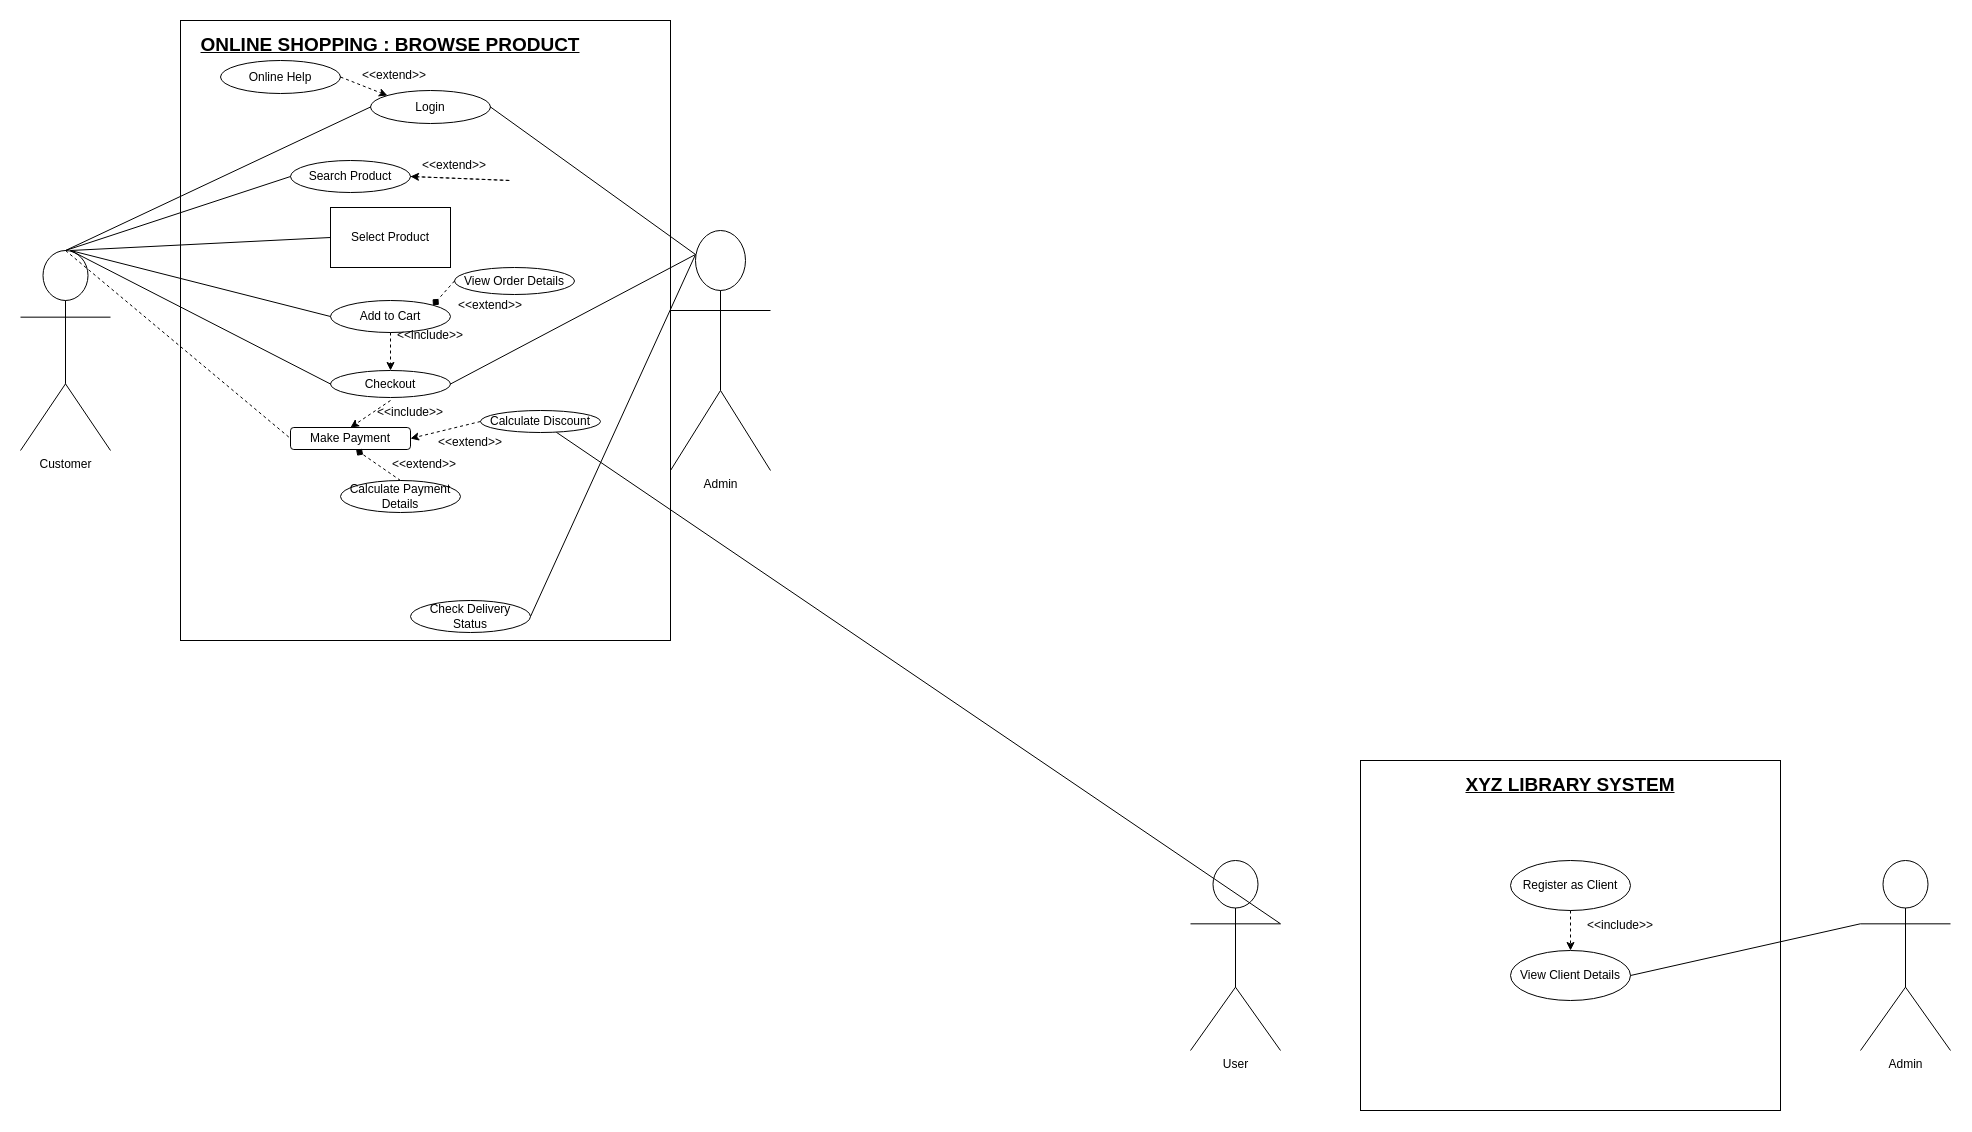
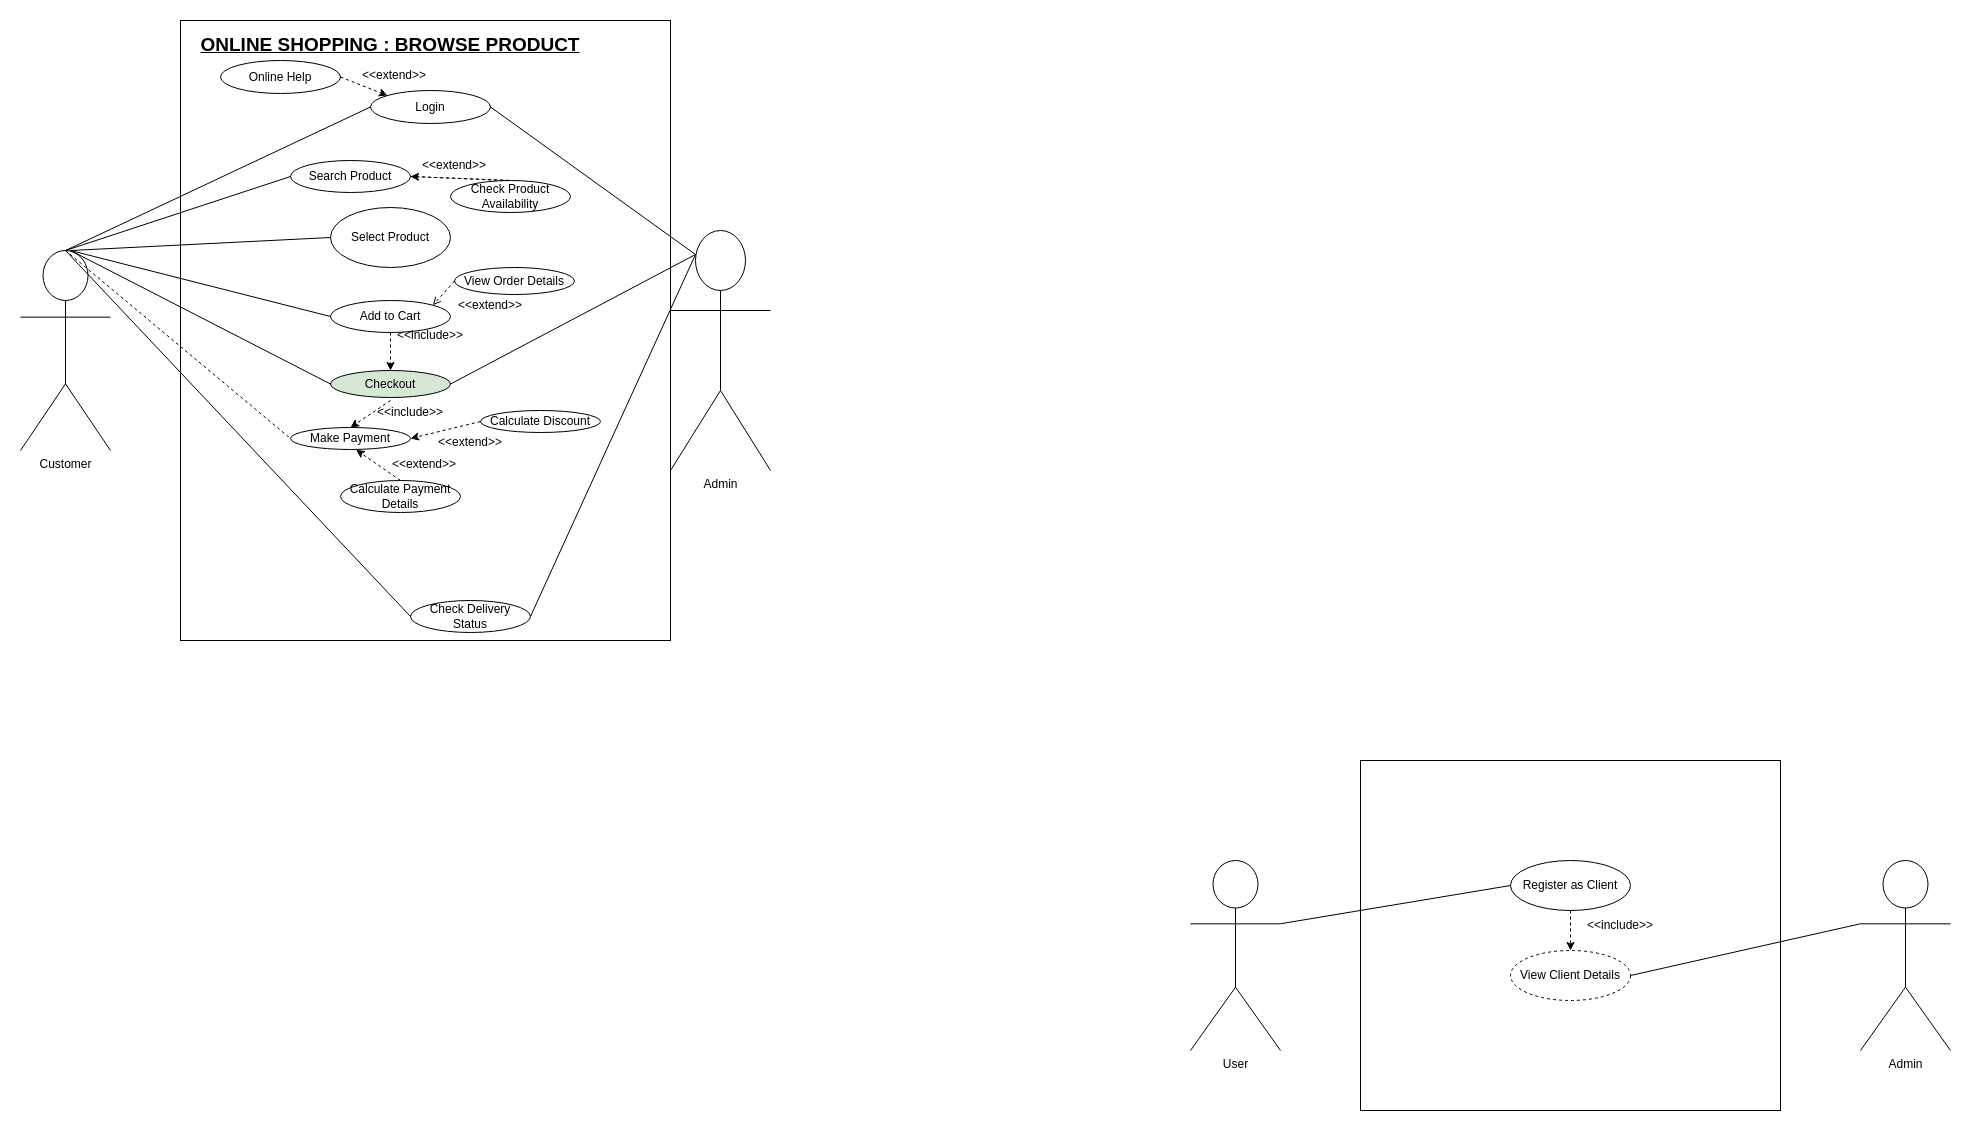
  <mxCell id="0" />
  <mxCell id="1" parent="0" />
  <mxCell id="2" value="" style="rounded=0;whiteSpace=wrap;html=1;" vertex="1" parent="1"><mxGeometry x="180" y="20" width="490" height="620" as="geometry" /></mxCell>
  <mxCell id="3" value="ONLINE SHOPPING : BROWSE PRODUCT" style="text;html=1;strokeColor=none;fillColor=none;align=center;verticalAlign=middle;whiteSpace=wrap;rounded=0;fontStyle=5;fontSize=19;" vertex="1" parent="1"><mxGeometry x="155" y="30" width="470" height="30" as="geometry" /></mxCell>
  <mxCell id="4" value="Login" style="ellipse;whiteSpace=wrap;html=1;" vertex="1" parent="1"><mxGeometry x="370" y="90" width="120" height="33" as="geometry" /></mxCell>
  <mxCell id="5" value="Search Product" style="ellipse;whiteSpace=wrap;html=1;" vertex="1" parent="1"><mxGeometry x="290" y="160" width="120" height="32" as="geometry" /></mxCell>
- <mxCell id="6" value="Select Product" style="whiteSpace=wrap;html=1;rounded=0;" vertex="1" parent="1"><mxGeometry x="330" y="207" width="120" height="60" as="geometry" /></mxCell>
+ <mxCell id="6" value="Select Product" style="ellipse;whiteSpace=wrap;html=1;" vertex="1" parent="1"><mxGeometry x="330" y="207" width="120" height="60" as="geometry" /></mxCell>
  <mxCell id="7" value="Add to Cart" style="ellipse;whiteSpace=wrap;html=1;" vertex="1" parent="1"><mxGeometry x="330" y="300" width="120" height="32" as="geometry" /></mxCell>
- <mxCell id="8" value="Checkout" style="ellipse;whiteSpace=wrap;html=1;" vertex="1" parent="1"><mxGeometry x="330" y="370" width="120" height="27" as="geometry" /></mxCell>
- <mxCell id="9" value="Make Payment" style="whiteSpace=wrap;html=1;rounded=1;" vertex="1" parent="1"><mxGeometry x="290" y="427" width="120" height="22" as="geometry" /></mxCell>
+ <mxCell id="8" value="Checkout" style="ellipse;whiteSpace=wrap;html=1;fillColor=#d5e8d4;" vertex="1" parent="1"><mxGeometry x="330" y="370" width="120" height="27" as="geometry" /></mxCell>
+ <mxCell id="9" value="Make Payment" style="ellipse;whiteSpace=wrap;html=1;" vertex="1" parent="1"><mxGeometry x="290" y="427" width="120" height="22" as="geometry" /></mxCell>
  <mxCell id="10" value="Check Delivery Status" style="ellipse;whiteSpace=wrap;html=1;" vertex="1" parent="1"><mxGeometry x="410" y="600" width="120" height="32" as="geometry" /></mxCell>
  <mxCell id="11" value="Customer" style="shape=umlActor;verticalLabelPosition=bottom;verticalAlign=top;html=1;outlineConnect=0;" vertex="1" parent="1"><mxGeometry x="20" y="250" width="90" height="200" as="geometry" /></mxCell>
  <mxCell id="12" value="Admin" style="shape=umlActor;verticalLabelPosition=bottom;verticalAlign=top;html=1;outlineConnect=0;" vertex="1" parent="1"><mxGeometry x="670" y="230" width="100" height="240" as="geometry" /></mxCell>
  <mxCell id="13" value="" style="endArrow=none;html=1;rounded=0;entryX=0;entryY=0.5;entryDx=0;entryDy=0;exitX=0.5;exitY=0;exitDx=0;exitDy=0;exitPerimeter=0;" edge="1" parent="1" source="11" target="5"><mxGeometry width="50" height="50" relative="1" as="geometry"><mxPoint x="190" y="272" as="sourcePoint" /><mxPoint x="240" y="222" as="targetPoint" /></mxGeometry></mxCell>
  <mxCell id="14" value="" style="endArrow=none;html=1;rounded=0;exitX=0.5;exitY=0;exitDx=0;exitDy=0;exitPerimeter=0;entryX=0;entryY=0.5;entryDx=0;entryDy=0;" edge="1" parent="1" source="11" target="4"><mxGeometry width="50" height="50" relative="1" as="geometry"><mxPoint x="50" y="170" as="sourcePoint" /><mxPoint x="100" y="120" as="targetPoint" /></mxGeometry></mxCell>
  <mxCell id="15" value="" style="endArrow=none;html=1;rounded=0;entryX=0;entryY=0.5;entryDx=0;entryDy=0;" edge="1" parent="1" target="6"><mxGeometry width="50" height="50" relative="1" as="geometry"><mxPoint x="70" y="250" as="sourcePoint" /><mxPoint x="340" y="182" as="targetPoint" /></mxGeometry></mxCell>
  <mxCell id="16" value="" style="endArrow=none;html=1;rounded=0;entryX=0;entryY=0.5;entryDx=0;entryDy=0;" edge="1" parent="1" target="7"><mxGeometry width="50" height="50" relative="1" as="geometry"><mxPoint x="70" y="250" as="sourcePoint" /><mxPoint x="340" y="247" as="targetPoint" /></mxGeometry></mxCell>
  <mxCell id="17" value="" style="endArrow=none;html=1;rounded=0;entryX=0;entryY=0.5;entryDx=0;entryDy=0;" edge="1" parent="1" target="8"><mxGeometry width="50" height="50" relative="1" as="geometry"><mxPoint x="70" y="250" as="sourcePoint" /><mxPoint x="340" y="312" as="targetPoint" /></mxGeometry></mxCell>
  <mxCell id="18" value="" style="endArrow=none;html=1;rounded=0;entryX=0;entryY=0.5;entryDx=0;entryDy=0;exitX=0.5;exitY=0;exitDx=0;exitDy=0;exitPerimeter=0;dashed=1;" edge="1" parent="1" source="11" target="9"><mxGeometry width="50" height="50" relative="1" as="geometry"><mxPoint x="80" y="260" as="sourcePoint" /><mxPoint x="340" y="377" as="targetPoint" /></mxGeometry></mxCell>
+ <mxCell id="19" value="" style="endArrow=none;html=1;rounded=0;entryX=0;entryY=0.5;entryDx=0;entryDy=0;exitX=0.5;exitY=0;exitDx=0;exitDy=0;exitPerimeter=0;" edge="1" parent="1" source="11" target="10"><mxGeometry width="50" height="50" relative="1" as="geometry"><mxPoint x="90" y="270" as="sourcePoint" /><mxPoint x="340" y="442" as="targetPoint" /></mxGeometry></mxCell>
  <mxCell id="20" value="" style="endArrow=none;html=1;rounded=0;entryX=0.25;entryY=0.1;entryDx=0;entryDy=0;entryPerimeter=0;exitX=1;exitY=0.5;exitDx=0;exitDy=0;" edge="1" parent="1" source="4" target="12"><mxGeometry width="50" height="50" relative="1" as="geometry"><mxPoint x="620" y="220" as="sourcePoint" /><mxPoint x="670" y="170" as="targetPoint" /></mxGeometry></mxCell>
  <mxCell id="21" value="" style="endArrow=none;html=1;rounded=0;entryX=0.25;entryY=0.1;entryDx=0;entryDy=0;entryPerimeter=0;exitX=1;exitY=0.5;exitDx=0;exitDy=0;" edge="1" parent="1" source="8" target="12"><mxGeometry width="50" height="50" relative="1" as="geometry"><mxPoint x="460" y="117" as="sourcePoint" /><mxPoint x="705" y="264" as="targetPoint" /></mxGeometry></mxCell>
  <mxCell id="22" value="" style="endArrow=none;html=1;rounded=0;entryX=0.25;entryY=0.1;entryDx=0;entryDy=0;entryPerimeter=0;exitX=1;exitY=0.5;exitDx=0;exitDy=0;" edge="1" parent="1" source="10" target="12"><mxGeometry width="50" height="50" relative="1" as="geometry"><mxPoint x="460" y="377" as="sourcePoint" /><mxPoint x="705" y="264" as="targetPoint" /></mxGeometry></mxCell>
  <mxCell id="23" value="" style="endArrow=classic;dashed=1;html=1;rounded=0;exitX=0.5;exitY=1;exitDx=0;exitDy=0;" edge="1" parent="1" source="7"><mxGeometry width="50" height="50" relative="1" as="geometry"><mxPoint x="380" y="350" as="sourcePoint" /><mxPoint x="390" y="370" as="targetPoint" /></mxGeometry></mxCell>
  <mxCell id="24" value="&amp;lt;&amp;lt;include&amp;gt;&amp;gt;" style="text;html=1;strokeColor=none;fillColor=none;align=center;verticalAlign=middle;whiteSpace=wrap;rounded=0;" vertex="1" parent="1"><mxGeometry x="400" y="320" width="60" height="30" as="geometry" /></mxCell>
  <mxCell id="25" value="" style="endArrow=classic;dashed=1;html=1;rounded=0;entryX=0.5;entryY=0;entryDx=0;entryDy=0;" edge="1" parent="1" target="9"><mxGeometry width="50" height="50" relative="1" as="geometry"><mxPoint x="390" y="400" as="sourcePoint" /><mxPoint x="400" y="380" as="targetPoint" /></mxGeometry></mxCell>
  <mxCell id="26" value="&amp;lt;&amp;lt;include&amp;gt;&amp;gt;" style="text;html=1;strokeColor=none;fillColor=none;align=center;verticalAlign=middle;whiteSpace=wrap;rounded=0;" vertex="1" parent="1"><mxGeometry x="380" y="397" width="60" height="30" as="geometry" /></mxCell>
  <mxCell id="27" value="" style="rounded=0;whiteSpace=wrap;html=1;" vertex="1" parent="1"><mxGeometry x="1360" y="760" width="420" height="350" as="geometry" /></mxCell>
- <mxCell id="28" value="XYZ LIBRARY SYSTEM" style="text;html=1;strokeColor=none;fillColor=none;align=center;verticalAlign=middle;whiteSpace=wrap;rounded=0;fontStyle=5;fontSize=19;" vertex="1" parent="1"><mxGeometry x="1405" y="770" width="330" height="30" as="geometry" /></mxCell>
  <mxCell id="29" value="Register as Client" style="ellipse;whiteSpace=wrap;html=1;" vertex="1" parent="1"><mxGeometry x="1510" y="860" width="120" height="50" as="geometry" /></mxCell>
- <mxCell id="30" value="View Client Details" style="ellipse;whiteSpace=wrap;html=1;" vertex="1" parent="1"><mxGeometry x="1510" y="950" width="120" height="50" as="geometry" /></mxCell>
+ <mxCell id="30" value="View Client Details" style="ellipse;whiteSpace=wrap;html=1;dashed=1;" vertex="1" parent="1"><mxGeometry x="1510" y="950" width="120" height="50" as="geometry" /></mxCell>
  <mxCell id="31" value="User" style="shape=umlActor;verticalLabelPosition=bottom;verticalAlign=top;html=1;outlineConnect=0;" vertex="1" parent="1"><mxGeometry x="1190" y="860" width="90" height="190" as="geometry" /></mxCell>
  <mxCell id="32" value="Admin" style="shape=umlActor;verticalLabelPosition=bottom;verticalAlign=top;html=1;outlineConnect=0;" vertex="1" parent="1"><mxGeometry x="1860" y="860" width="90" height="190" as="geometry" /></mxCell>
- <mxCell id="33" value="" style="endArrow=none;html=1;rounded=0;exitX=1;exitY=0.333;exitDx=0;exitDy=0;exitPerimeter=0;" edge="1" parent="1" source="31" target="49"><mxGeometry width="50" height="50" relative="1" as="geometry"><mxPoint x="1280" y="890" as="sourcePoint" /><mxPoint x="1330" y="840" as="targetPoint" /></mxGeometry></mxCell>
+ <mxCell id="33" value="" style="endArrow=none;html=1;rounded=0;exitX=1;exitY=0.333;exitDx=0;exitDy=0;exitPerimeter=0;entryX=0;entryY=0.5;entryDx=0;entryDy=0;" edge="1" parent="1" source="31" target="29"><mxGeometry width="50" height="50" relative="1" as="geometry"><mxPoint x="1280" y="890" as="sourcePoint" /><mxPoint x="1330" y="840" as="targetPoint" /></mxGeometry></mxCell>
  <mxCell id="34" value="" style="endArrow=none;html=1;rounded=0;entryX=0;entryY=0.333;entryDx=0;entryDy=0;entryPerimeter=0;exitX=1;exitY=0.5;exitDx=0;exitDy=0;" edge="1" parent="1" source="30" target="32"><mxGeometry width="50" height="50" relative="1" as="geometry"><mxPoint x="1760" y="970" as="sourcePoint" /><mxPoint x="1810" y="920" as="targetPoint" /></mxGeometry></mxCell>
  <mxCell id="35" value="" style="endArrow=classic;dashed=1;html=1;rounded=0;entryX=0.5;entryY=0;entryDx=0;entryDy=0;exitX=0.5;exitY=1;exitDx=0;exitDy=0;" edge="1" parent="1" source="29" target="30"><mxGeometry width="50" height="50" relative="1" as="geometry"><mxPoint x="1540" y="970" as="sourcePoint" /><mxPoint x="1590" y="920" as="targetPoint" /></mxGeometry></mxCell>
  <mxCell id="36" value="&amp;lt;&amp;lt;include&amp;gt;&amp;gt;" style="text;html=1;strokeColor=none;fillColor=none;align=center;verticalAlign=middle;whiteSpace=wrap;rounded=0;" vertex="1" parent="1"><mxGeometry x="1590" y="910" width="60" height="30" as="geometry" /></mxCell>
  <mxCell id="37" value="Calculate Payment Details" style="ellipse;whiteSpace=wrap;html=1;" vertex="1" parent="1"><mxGeometry x="340" y="480" width="120" height="32" as="geometry" /></mxCell>
- <mxCell id="38" value="" style="endArrow=diamond;dashed=1;html=1;rounded=0;entryX=0.547;entryY=1.015;entryDx=0;entryDy=0;exitX=0.5;exitY=0;exitDx=0;exitDy=0;entryPerimeter=0;" edge="1" parent="1" source="37" target="9"><mxGeometry width="50" height="50" relative="1" as="geometry"><mxPoint x="400" y="410" as="sourcePoint" /><mxPoint x="360" y="437" as="targetPoint" /></mxGeometry></mxCell>
+ <mxCell id="38" value="" style="endArrow=classic;dashed=1;html=1;rounded=0;entryX=0.547;entryY=1.015;entryDx=0;entryDy=0;exitX=0.5;exitY=0;exitDx=0;exitDy=0;entryPerimeter=0;" edge="1" parent="1" source="37" target="9"><mxGeometry width="50" height="50" relative="1" as="geometry"><mxPoint x="400" y="410" as="sourcePoint" /><mxPoint x="360" y="437" as="targetPoint" /></mxGeometry></mxCell>
  <mxCell id="39" value="&amp;lt;&amp;lt;extend&amp;gt;&amp;gt;" style="text;html=1;strokeColor=none;fillColor=none;align=center;verticalAlign=middle;whiteSpace=wrap;rounded=0;" vertex="1" parent="1"><mxGeometry x="394" y="449" width="60" height="30" as="geometry" /></mxCell>
  <mxCell id="40" value="Online Help" style="ellipse;whiteSpace=wrap;html=1;" vertex="1" parent="1"><mxGeometry x="220" y="60" width="120" height="33" as="geometry" /></mxCell>
  <mxCell id="41" value="" style="endArrow=classic;dashed=1;html=1;rounded=0;entryX=0;entryY=0;entryDx=0;entryDy=0;exitX=1;exitY=0.5;exitDx=0;exitDy=0;" edge="1" parent="1" source="40" target="4"><mxGeometry width="50" height="50" relative="1" as="geometry"><mxPoint x="220" y="160" as="sourcePoint" /><mxPoint x="270" y="110" as="targetPoint" /></mxGeometry></mxCell>
  <mxCell id="42" value="&amp;lt;&amp;lt;extend&amp;gt;&amp;gt;" style="text;html=1;strokeColor=none;fillColor=none;align=center;verticalAlign=middle;whiteSpace=wrap;rounded=0;" vertex="1" parent="1"><mxGeometry x="364" y="60" width="60" height="30" as="geometry" /></mxCell>
+ <mxCell id="43" value="Check Product Availability" style="ellipse;whiteSpace=wrap;html=1;" vertex="1" parent="1"><mxGeometry x="450" y="180" width="120" height="32" as="geometry" /></mxCell>
  <mxCell id="44" value="" style="endArrow=classic;dashed=1;html=1;rounded=0;entryX=1;entryY=0.5;entryDx=0;entryDy=0;exitX=1;exitY=0.5;exitDx=0;exitDy=0;" edge="1" parent="1" source="5" target="5"><mxGeometry width="50" height="50" relative="1" as="geometry"><mxPoint x="440" y="100" as="sourcePoint" /><mxPoint x="350" y="87" as="targetPoint" /><Array as="points"><mxPoint x="510" y="180" /></Array></mxGeometry></mxCell>
  <mxCell id="45" value="&amp;lt;&amp;lt;extend&amp;gt;&amp;gt;" style="text;html=1;strokeColor=none;fillColor=none;align=center;verticalAlign=middle;whiteSpace=wrap;rounded=0;" vertex="1" parent="1"><mxGeometry x="424" y="150" width="60" height="30" as="geometry" /></mxCell>
  <mxCell id="46" value="View Order Details" style="ellipse;whiteSpace=wrap;html=1;" vertex="1" parent="1"><mxGeometry x="454" y="267" width="120" height="27" as="geometry" /></mxCell>
- <mxCell id="47" value="" style="endArrow=diamond;dashed=1;html=1;rounded=0;exitX=0;exitY=0.5;exitDx=0;exitDy=0;entryX=1;entryY=0;entryDx=0;entryDy=0;" edge="1" parent="1" source="46" target="7"><mxGeometry width="50" height="50" relative="1" as="geometry"><mxPoint x="400" y="342" as="sourcePoint" /><mxPoint x="400" y="380" as="targetPoint" /></mxGeometry></mxCell>
+ <mxCell id="47" value="" style="endArrow=open;dashed=1;html=1;rounded=0;exitX=0;exitY=0.5;exitDx=0;exitDy=0;entryX=1;entryY=0;entryDx=0;entryDy=0;" edge="1" parent="1" source="46" target="7"><mxGeometry width="50" height="50" relative="1" as="geometry"><mxPoint x="400" y="342" as="sourcePoint" /><mxPoint x="400" y="380" as="targetPoint" /></mxGeometry></mxCell>
  <mxCell id="48" value="&amp;lt;&amp;lt;extend&amp;gt;&amp;gt;" style="text;html=1;strokeColor=none;fillColor=none;align=center;verticalAlign=middle;whiteSpace=wrap;rounded=0;" vertex="1" parent="1"><mxGeometry x="460" y="290" width="60" height="30" as="geometry" /></mxCell>
  <mxCell id="49" value="Calculate Discount" style="ellipse;whiteSpace=wrap;html=1;" vertex="1" parent="1"><mxGeometry x="480" y="410" width="120" height="22" as="geometry" /></mxCell>
  <mxCell id="50" value="" style="endArrow=classic;dashed=1;html=1;rounded=0;entryX=1;entryY=0.5;entryDx=0;entryDy=0;exitX=0;exitY=0.5;exitDx=0;exitDy=0;" edge="1" parent="1" source="49" target="9"><mxGeometry width="50" height="50" relative="1" as="geometry"><mxPoint x="400" y="342" as="sourcePoint" /><mxPoint x="400" y="380" as="targetPoint" /></mxGeometry></mxCell>
  <mxCell id="51" value="&amp;lt;&amp;lt;extend&amp;gt;&amp;gt;" style="text;html=1;strokeColor=none;fillColor=none;align=center;verticalAlign=middle;whiteSpace=wrap;rounded=0;" vertex="1" parent="1"><mxGeometry x="440" y="427" width="60" height="30" as="geometry" /></mxCell>
